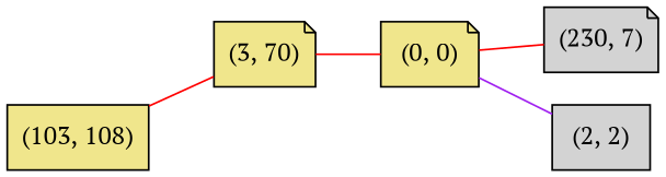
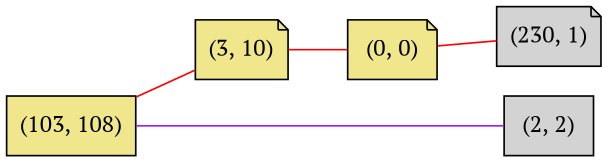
  graph {
    fontname="PT Serif"
    rankdir=LR
    node [fillcolor=khaki fontname="PT Serif" shape=note style=filled]
    edge [color=red fontname="PT Serif" weight=1]
    "(103, 108)" [shape=box]
-   "(3, 10)" [label="(3, 70)"]
+   "(3, 10)"
    "(0, 0)"
-   "(230, 7)" [fillcolor=lightgrey]
+   "(230, 7)" [fillcolor=lightgrey label="(230, 1)"]
    "(2, 2)" [fillcolor=lightgrey shape=box]
    "(103, 108)" -- "(3, 10)"
    "(3, 10)" -- "(0, 0)"
    "(0, 0)" -- "(230, 7)"
-   "(0, 0)" -- "(2, 2)" [color=purple weight=4]
+   "(103, 108)" -- "(2, 2)" [color=purple weight=4]
  }
